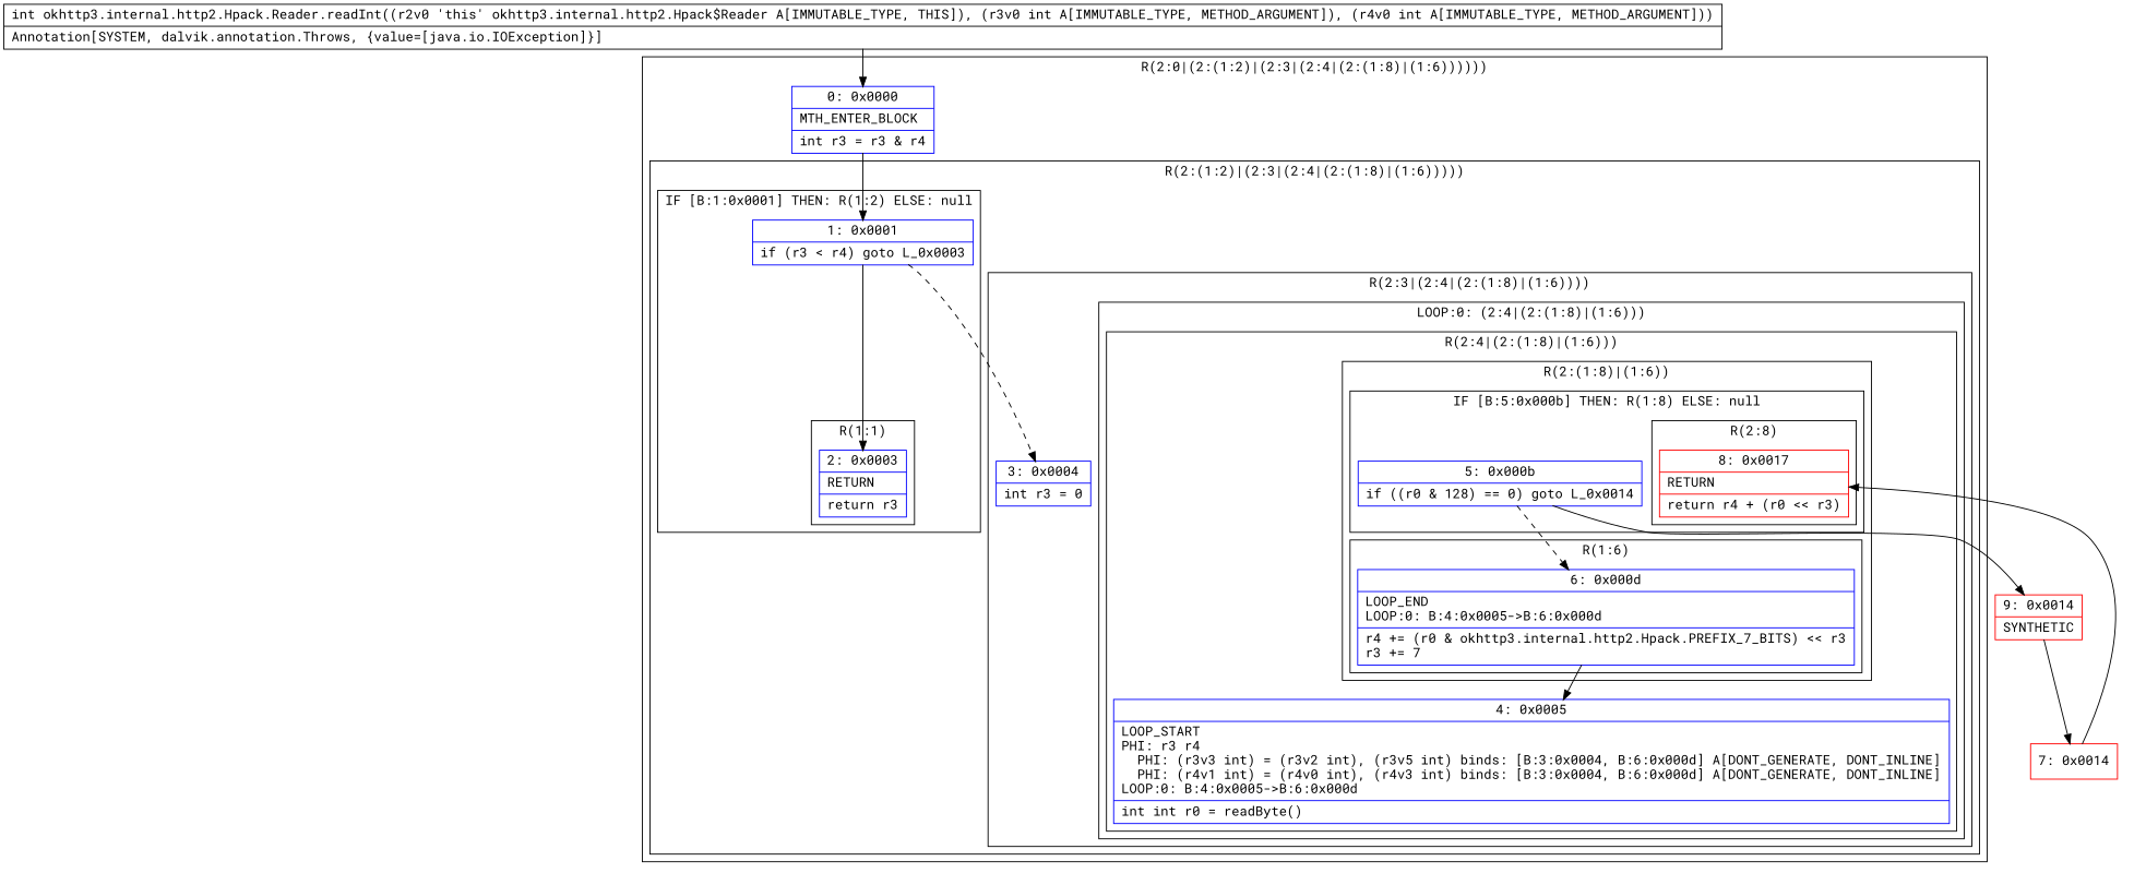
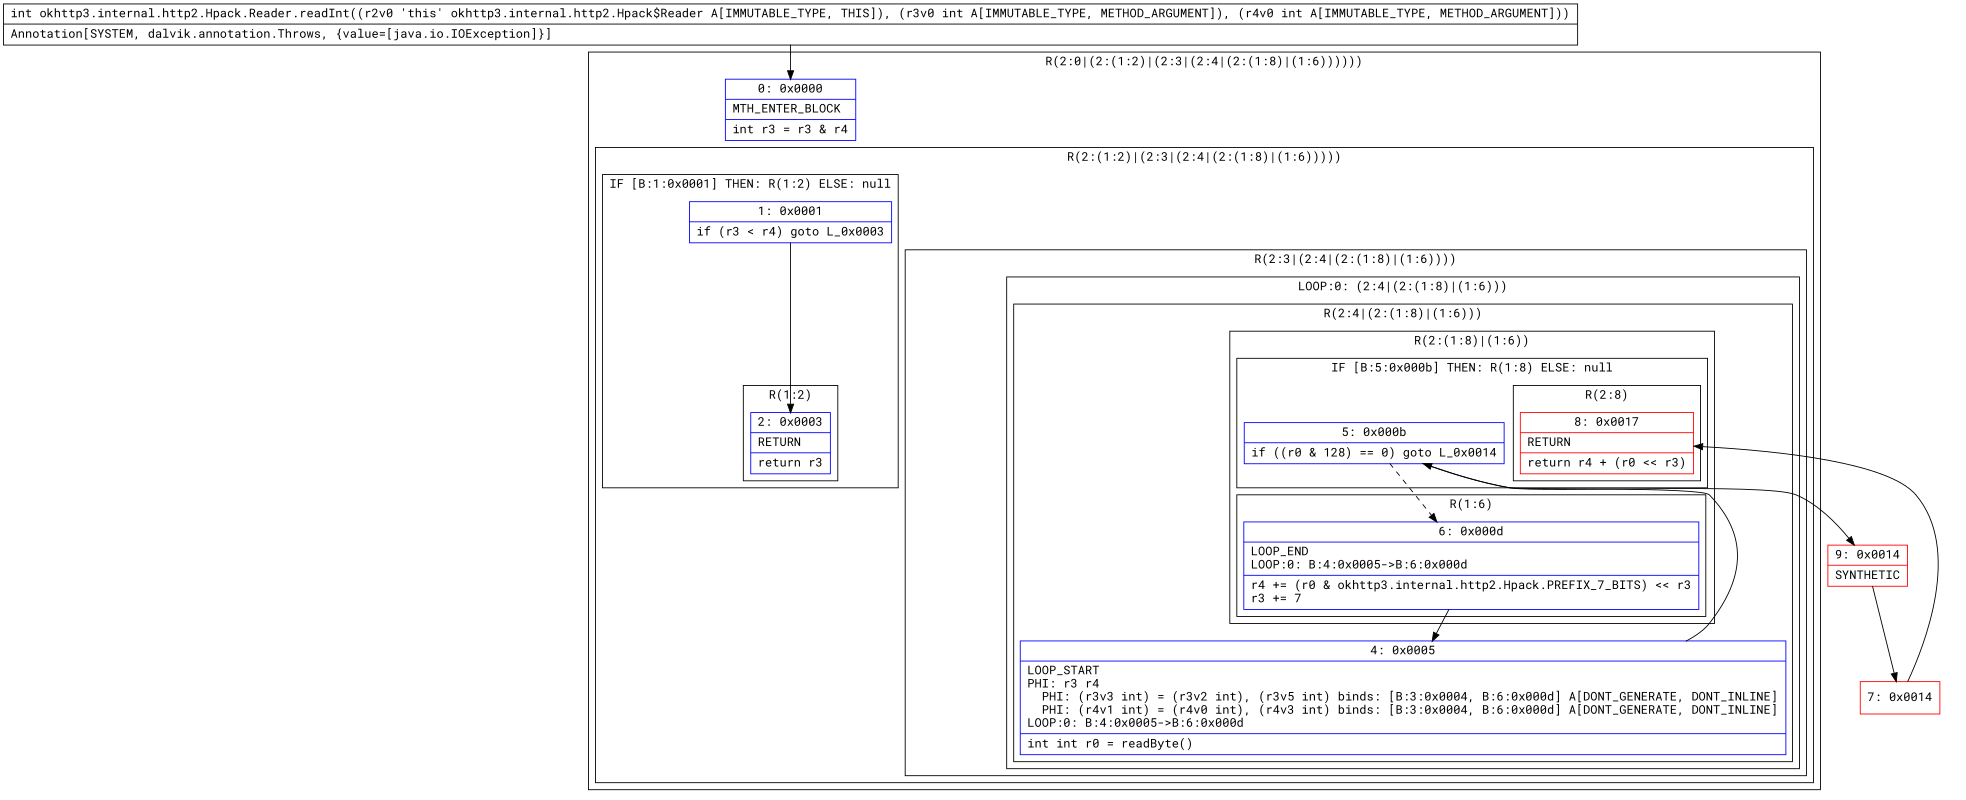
  digraph {
    fontname="Roboto Mono"
    node [color=blue fontname="Roboto Mono" shape=record]
    edge [fontname="Roboto Mono"]
    n1 [label="{2\:\ 0x0003|RETURN\l|return r3\l}"]
    n2 [label="{1\:\ 0x0001|if (r3 \< r4) goto L_0x0003\l}"]
    n3 [color=red label="{8\:\ 0x0017|RETURN\l|return r4 + (r0 \<\< r3)\l}"]
    n4 [label="{5\:\ 0x000b|if ((r0 & 128) == 0) goto L_0x0014\l}"]
    n5 [label="{6\:\ 0x000d|LOOP_END\lLOOP:0: B:4:0x0005\-\>B:6:0x000d\l|r4 += (r0 & okhttp3.internal.http2.Hpack.PREFIX_7_BITS) \<\< r3\lr3 += 7\l}"]
    n6 [label="{4\:\ 0x0005|LOOP_START\lPHI: r3 r4 \l  PHI: (r3v3 int) = (r3v2 int), (r3v5 int) binds: [B:3:0x0004, B:6:0x000d] A[DONT_GENERATE, DONT_INLINE]\l  PHI: (r4v1 int) = (r4v0 int), (r4v3 int) binds: [B:3:0x0004, B:6:0x000d] A[DONT_GENERATE, DONT_INLINE]\lLOOP:0: B:4:0x0005\-\>B:6:0x000d\l|int int r0 = readByte()\l}"]
-   n7 [label="{3\:\ 0x0004|int r3 = 0\l}"]
    n8 [label="{0\:\ 0x0000|MTH_ENTER_BLOCK\l|int r3 = r3 & r4\l}"]
    n9 [color=red label="{9\:\ 0x0014|SYNTHETIC\l}"]
    n10 [color=red label="{7\:\ 0x0014}"]
    n11 [label="{int okhttp3.internal.http2.Hpack.Reader.readInt((r2v0 'this' okhttp3.internal.http2.Hpack$Reader A[IMMUTABLE_TYPE, THIS]), (r3v0 int A[IMMUTABLE_TYPE, METHOD_ARGUMENT]), (r4v0 int A[IMMUTABLE_TYPE, METHOD_ARGUMENT]))  | Annotation[SYSTEM, dalvik.annotation.Throws, \{value=[java.io.IOException]\}]\l}" color=""]
    subgraph cluster_1 {
      label="R(2:0|(2:(1:2)|(2:3|(2:4|(2:(1:8)|(1:6))))))"
      n8
      subgraph cluster_2 {
        label="R(2:(1:2)|(2:3|(2:4|(2:(1:8)|(1:6)))))"
        subgraph cluster_3 {
          label="IF [B:1:0x0001] THEN: R(1:2) ELSE: null"
          n2
          subgraph cluster_4 {
-           label="R(1:1)"
+           label="R(1:2)"
            n1
          }
        }
        subgraph cluster_5 {
          label="R(2:3|(2:4|(2:(1:8)|(1:6))))"
-         n7
          subgraph cluster_6 {
            label="LOOP:0: (2:4|(2:(1:8)|(1:6)))"
            subgraph cluster_7 {
              label="R(2:4|(2:(1:8)|(1:6)))"
              n6
              subgraph cluster_8 {
                label="R(2:(1:8)|(1:6))"
                subgraph cluster_9 {
                  label="IF [B:5:0x000b] THEN: R(1:8) ELSE: null"
                  n4
                  subgraph cluster_10 {
                    label="R(2:8)"
                    n3
                  }
                }
                subgraph cluster_11 {
                  label="R(1:6)"
                  n5
                }
              }
            }
          }
        }
      }
    }
    n2 -> n1
-   n2 -> n7 [style=dashed]
    n4 -> n5 [style=dashed]
    n4 -> n9
    n5 -> n6
-   n8 -> n2
+   n6 -> n4
    n9 -> n10
    n10 -> n3
    n11 -> n8
  }
